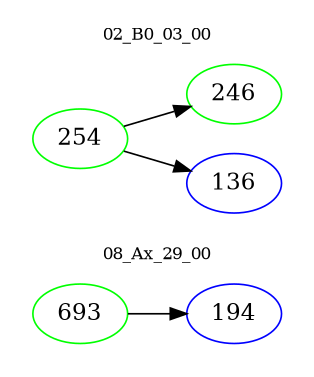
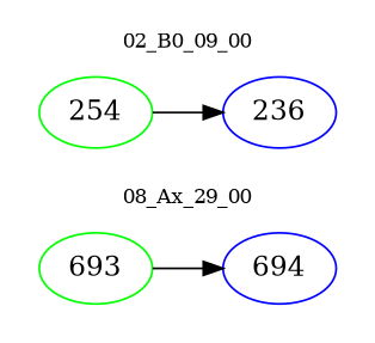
  digraph {
    rankdir=LR
    node [color=green]
    edge [color=black]
    n1 [label=693]
-   n2 [color=blue label=194]
+   n2 [color=blue label=694]
    n3 [label=254]
-   n4 [color=blue label=136]
-   n5 [label=246]
+   n4 [color=blue label=236]
    subgraph cluster_1 {
      color=white
      fontsize=10
      label="08_Ax_29_00"
      n1
      n2
    }
    subgraph cluster_2 {
      color=white
      fontsize=10
-     label="02_B0_03_00"
+     label="02_B0_09_00"
      n3
      n4
-     n5
    }
    n1 -> n2
    n3 -> n4
-   n3 -> n5
  }
